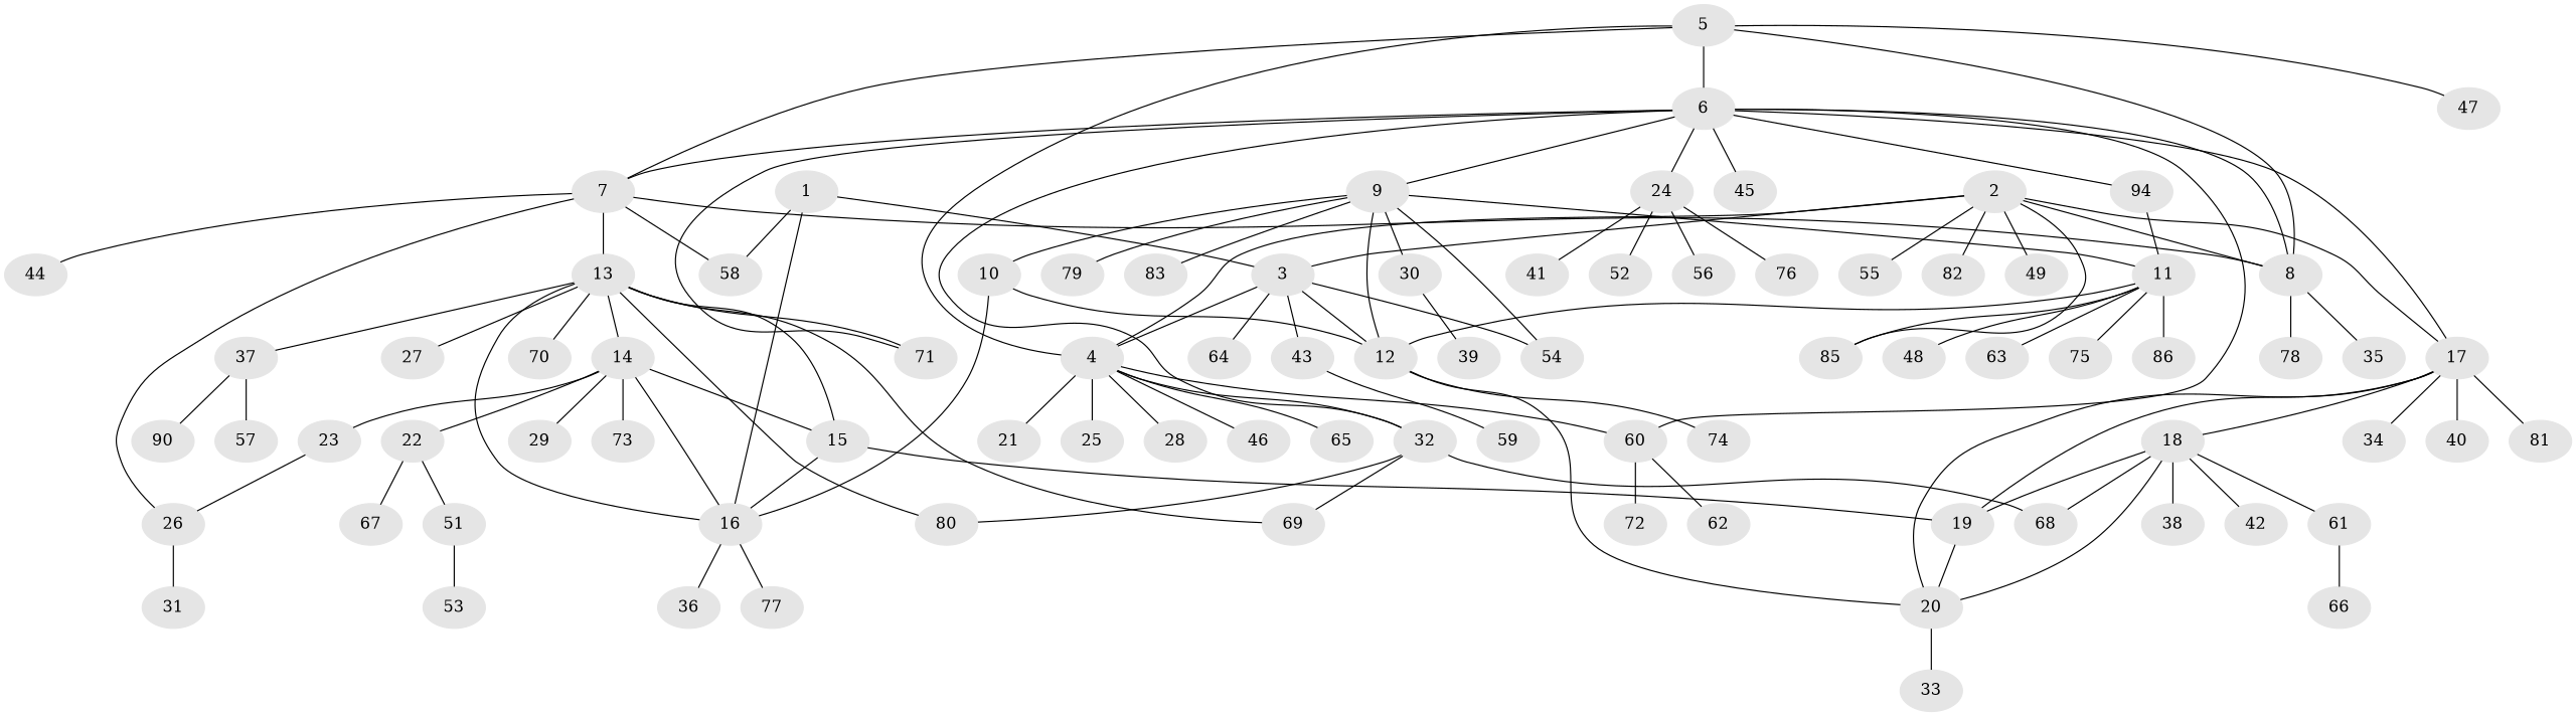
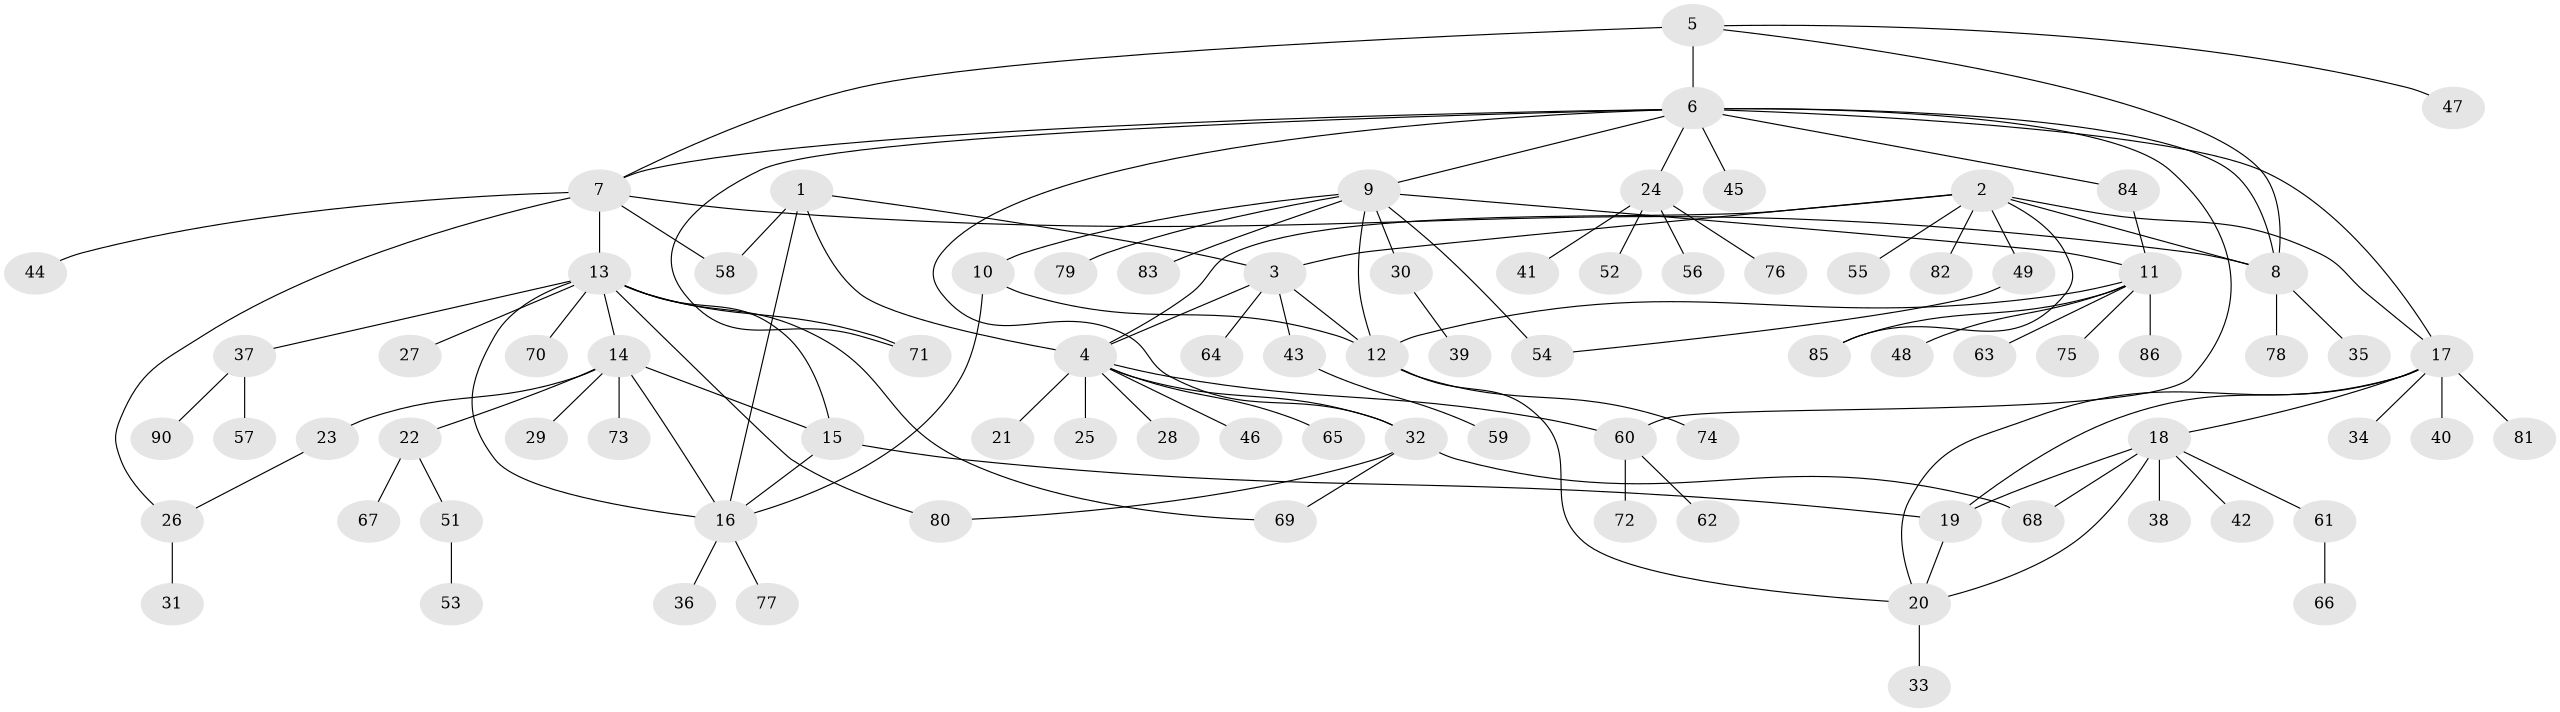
  graph {
    node [color=gray90 style=filled]
    1
    3
    4
    16
    58
    2
    8
    17
    49
    55
    82
    85
    12
    43
    54
    64
    21
    25
    28
    32
    46
    60
    65
    36
    77
    35
    78
    20
    19
    18
    34
    40
    81
    74
    59
    69
    80
    68
    62
    72
    5
    6
    7
    47
    9
    24
    45
    71
-   84 [label=94]
+   84
    13
    26
    44
    10
    11
    30
    79
    83
    41
    52
    56
    76
    14
    15
    27
    37
    70
    31
    48
    63
    75
    86
    39
    33
    22
    23
    29
    73
    n78 [label=90]
    57
    51
    67
    38
    42
    61
    66
    53
    1 -- 3
-   5 -- 4
+   1 -- 4
    1 -- 16
    1 -- 58
    3 -- 4
    3 -- 12
    3 -- 43
-   3 -- 54
+   49 -- 54
    3 -- 64
    4 -- 21
    4 -- 25
    4 -- 28
    4 -- 32
    4 -- 46
    4 -- 60
    4 -- 65
    16 -- 36
    16 -- 77
    2 -- 3
    2 -- 4
    2 -- 8
    2 -- 17
    2 -- 49
    2 -- 55
    2 -- 82
    2 -- 85
    8 -- 35
    8 -- 78
    17 -- 20
    17 -- 19
    17 -- 18
    17 -- 34
    17 -- 40
    17 -- 81
    12 -- 20
    12 -- 74
    43 -- 59
    32 -- 69
    32 -- 80
    32 -- 68
    60 -- 62
    60 -- 72
    20 -- 33
    19 -- 20
    18 -- 20
    18 -- 19
    18 -- 68
    18 -- 38
    18 -- 42
    18 -- 61
    5 -- 8
    5 -- 6
    5 -- 7
    5 -- 47
    6 -- 8
    6 -- 17
    6 -- 32
    6 -- 60
    6 -- 7
    6 -- 9
    6 -- 24
    6 -- 45
    6 -- 71
    6 -- 84
    7 -- 58
    7 -- 8
    7 -- 13
    7 -- 26
    7 -- 44
    9 -- 12
    9 -- 54
    9 -- 10
    9 -- 11
    9 -- 30
    9 -- 79
    9 -- 83
    24 -- 41
    24 -- 52
    24 -- 56
    24 -- 76
    84 -- 11
    13 -- 16
    13 -- 69
    13 -- 80
    13 -- 71
    13 -- 14
    13 -- 15
    13 -- 27
    13 -- 37
    13 -- 70
    26 -- 31
    10 -- 16
    10 -- 12
    11 -- 85
    11 -- 12
    11 -- 48
    11 -- 63
    11 -- 75
    11 -- 86
    30 -- 39
    14 -- 16
    14 -- 15
    14 -- 22
    14 -- 23
    14 -- 29
    14 -- 73
    15 -- 16
    15 -- 19
    37 -- n78
    37 -- 57
    22 -- 51
    22 -- 67
    23 -- 26
    51 -- 53
    61 -- 66
  }
